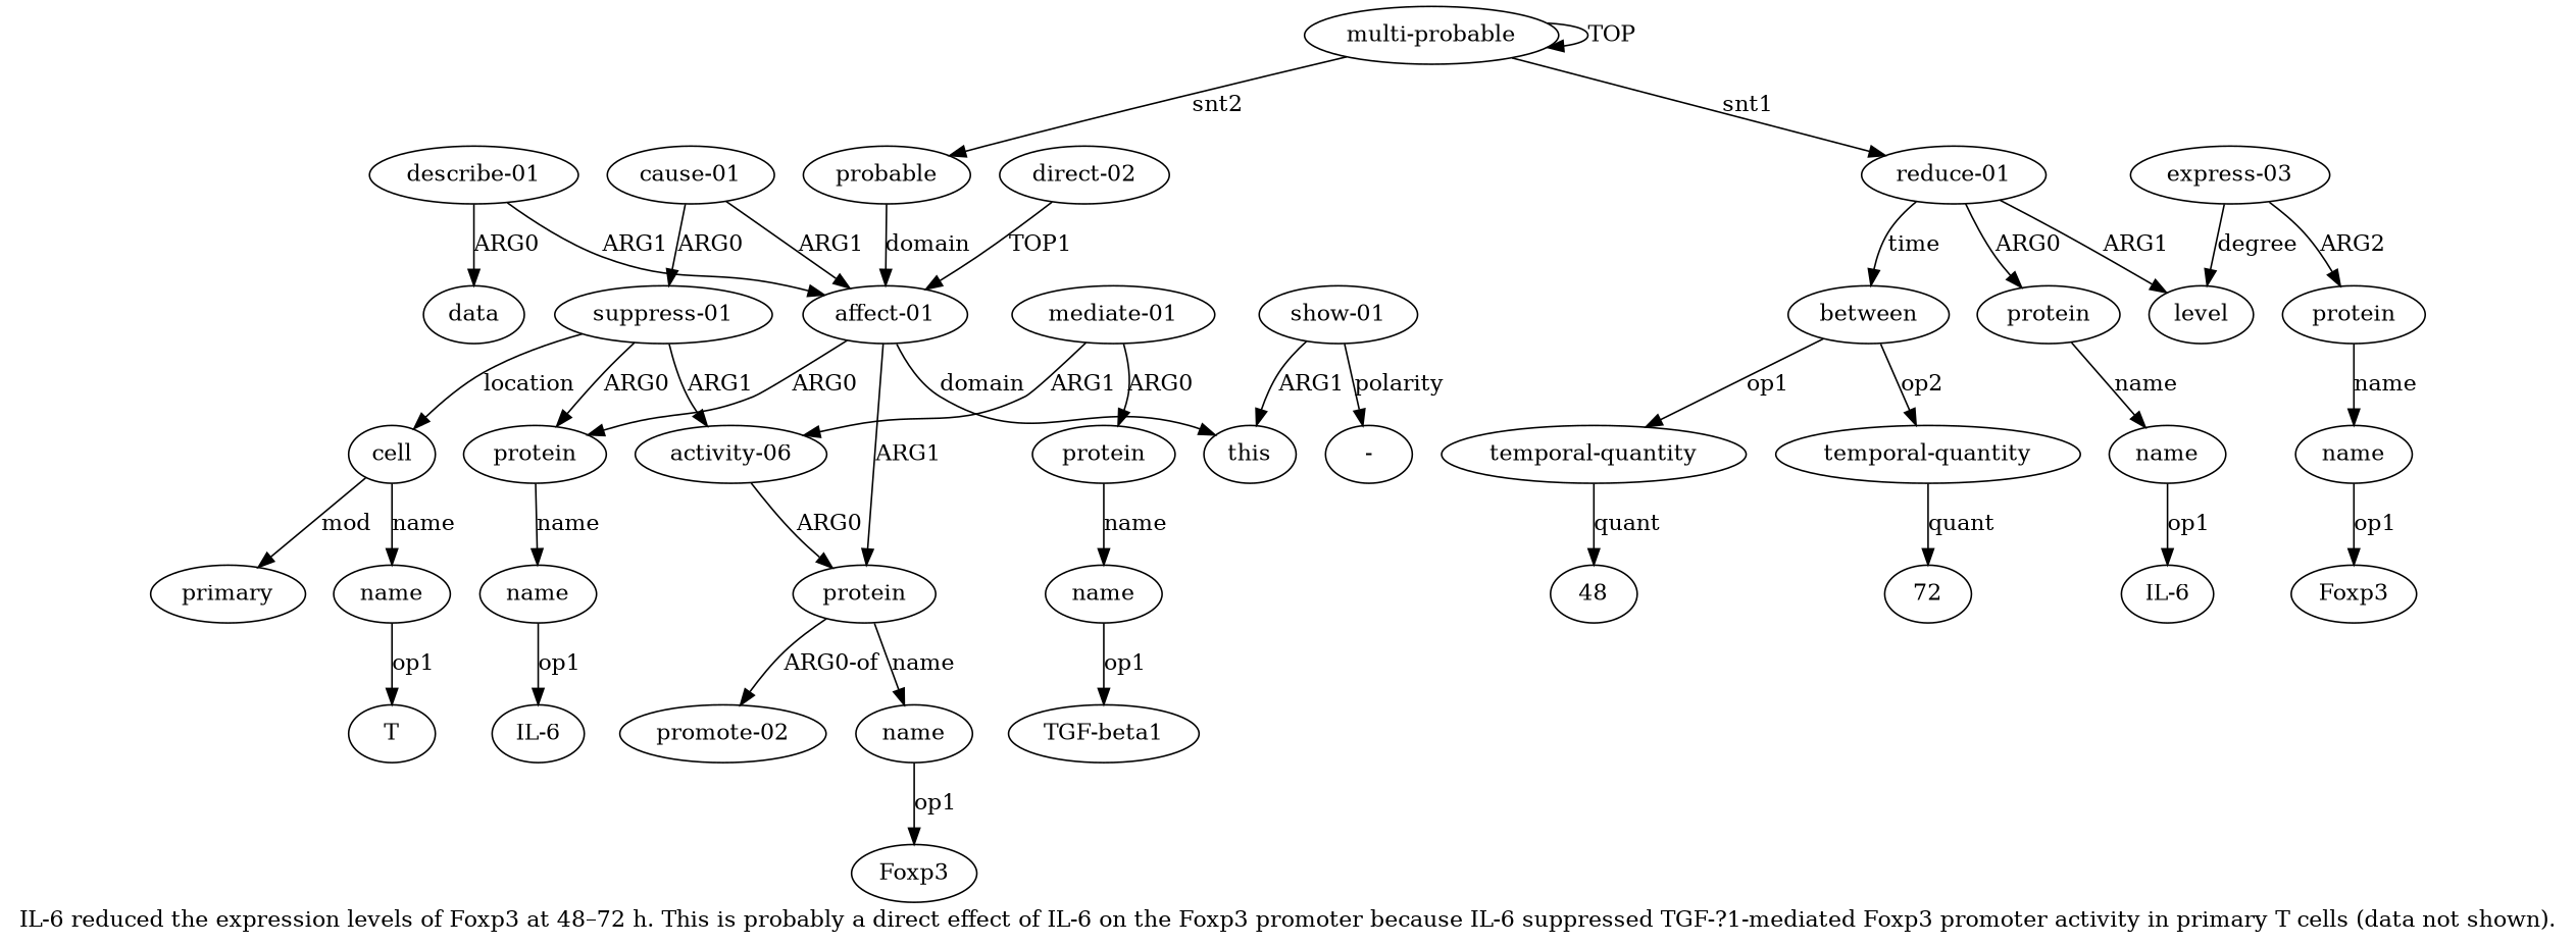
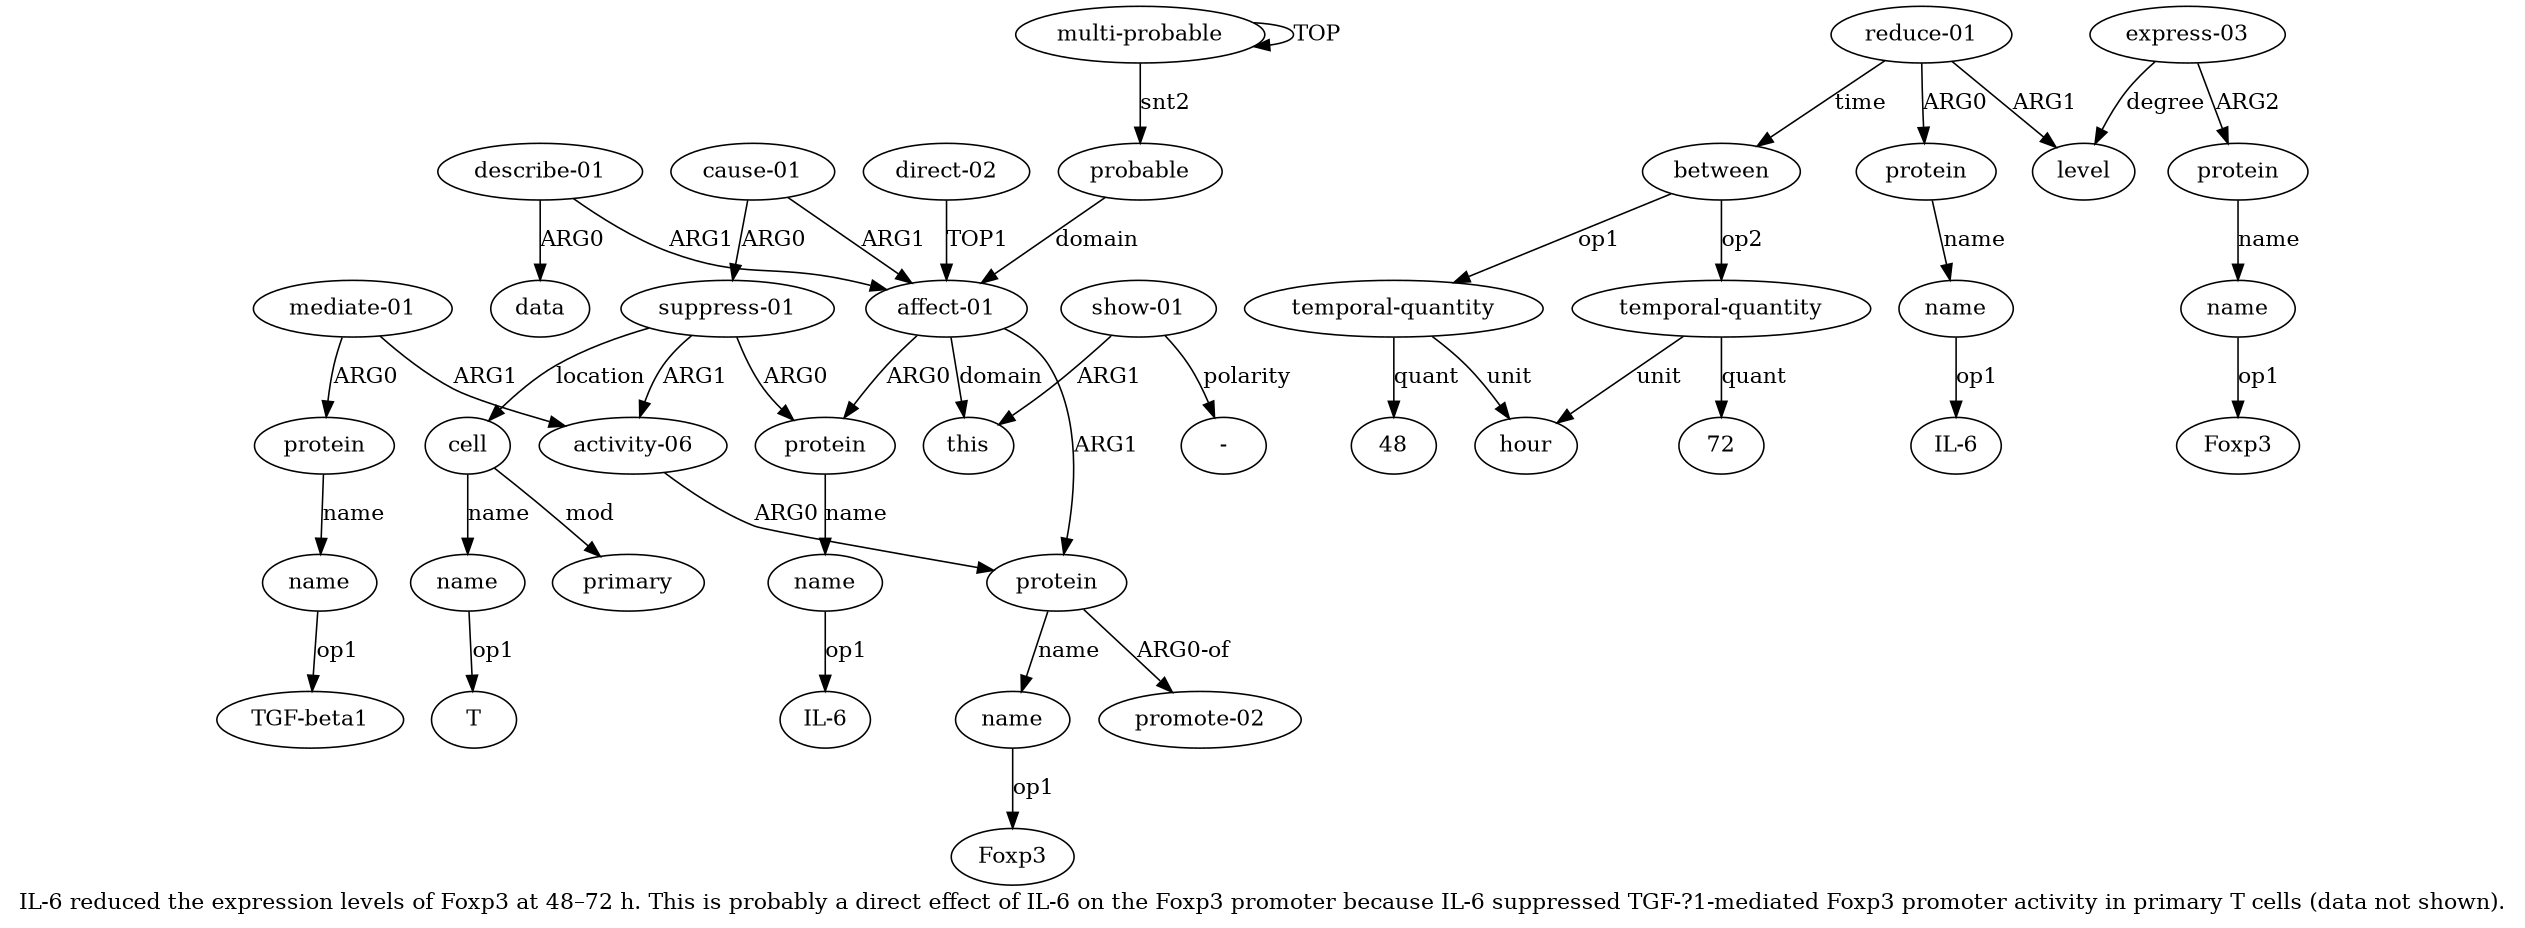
  digraph {
    label="IL-6 reduced the expression levels of Foxp3 at 48–72 h. This is probably a direct effect of IL-6 on the Foxp3 promoter because IL-6 suppressed TGF-?1-mediated Foxp3 promoter activity in primary T cells (data not shown)."
    node [color=black gold_ind=-1 gold_label=name test_ind=-1 test_label=name]
    edge [color=black gold_label=ARG1 test_label=ARG1]
    n1 [gold_ind=20 gold_label="cause-01" label="cause-01" test_ind=20 test_label="cause-01"]
    n2 [gold_ind=21 gold_label="suppress-01" label="suppress-01" test_ind=21 test_label="suppress-01"]
    n3 [gold_ind=13 gold_label="affect-01" label="affect-01" test_ind=13 test_label="affect-01"]
    n4 [gold_ind=22 gold_label="activity-06" label="activity-06" test_ind=22 test_label="activity-06"]
    n5 [gold_ind=27 gold_label=cell label=cell test_ind=27 test_label=cell]
    n6 [gold_ind=14 gold_label=protein label=protein test_ind=14 test_label=protein]
    n7 [gold_ind=16 gold_label=protein label=protein test_ind=16 test_label=protein]
    n8 [gold_ind=19 gold_label=this label=this test_ind=19 test_label=this]
    n9 [gold_ind=28 label=name test_ind=28]
    n10 [gold_ind=29 gold_label=primary label=primary test_ind=29 test_label=primary]
    n11 [gold_ind=15 label=name test_ind=15]
    n12 [gold_ind=23 gold_label="promote-02" label="promote-02" test_ind=23 test_label="promote-02"]
    n13 [gold_ind=17 label=name test_ind=17]
    n14 [gold_label=T label=T test_label=T]
    n15 [gold_label="IL-6" label="IL-6" test_label="IL-6"]
    n16 [gold_label=Foxp3 label=Foxp3 test_label=Foxp3]
    n17 [gold_ind=24 gold_label="mediate-01" label="mediate-01" test_ind=24 test_label="mediate-01"]
    n18 [gold_ind=25 gold_label=protein label=protein test_ind=25 test_label=protein]
    n19 [gold_ind=26 label=name test_ind=26]
    n20 [gold_label="TGF-beta1" label="TGF-beta1" test_label="TGF-beta1"]
    n21 [gold_label=72 label=72 test_label=72]
    n22 [gold_ind=31 gold_label=data label=data test_ind=31 test_label=data]
    n23 [gold_ind=30 gold_label="describe-01" label="describe-01" test_ind=30 test_label="describe-01"]
    n24 [gold_label="-" label="-" test_label="-"]
    n25 [gold_label=48 label=48 test_label=48]
    n26 [gold_ind=32 gold_label="show-01" label="show-01" test_ind=32 test_label="show-01"]
    n27 [gold_ind=11 gold_label="temporal-quantity" label="temporal-quantity" test_ind=11 test_label="temporal-quantity"]
+   n28 [gold_ind=10 gold_label=hour label=hour test_ind=10 test_label=hour]
    n29 [gold_ind=12 gold_label=probable label=probable test_ind=12 test_label=probable]
    n30 [gold_ind=18 gold_label="direct-02" label="direct-02" test_ind=18 test_label="direct-02"]
    n31 [gold_ind=1 gold_label="reduce-01" label="reduce-01" test_ind=1 test_label="reduce-01"]
    n32 [gold_ind=2 gold_label=protein label=protein test_ind=2 test_label=protein]
    n33 [gold_ind=4 gold_label=level label=level test_ind=4 test_label=level]
    n34 [gold_ind=8 gold_label=between label=between test_ind=8 test_label=between]
    n35 [gold_ind=3 label=name test_ind=3]
    n36 [gold_ind=9 gold_label="temporal-quantity" label="temporal-quantity" test_ind=9 test_label="temporal-quantity"]
    n37 [gold_label="IL-6" label="IL-6" test_label="IL-6"]
    n38 [gold_ind=0 gold_label="multi-sentence" label="multi-probable" test_ind=0 test_label="multi-sentence"]
    n39 [gold_ind=5 gold_label="express-03" label="express-03" test_ind=5 test_label="express-03"]
    n40 [gold_ind=6 gold_label=protein label=protein test_ind=6 test_label=protein]
    n41 [gold_ind=7 label=name test_ind=7]
    n42 [gold_label=Foxp3 label=Foxp3 test_label=Foxp3]
    n1 -> n2 [gold_label=ARG0 label=ARG0 test_label=ARG0]
    n1 -> n3 [label=ARG1]
    n2 -> n4 [label=ARG1]
    n2 -> n5 [gold_label=location label=location test_label=location]
    n2 -> n6 [gold_label=ARG0 label=ARG0 test_label=ARG0]
    n3 -> n6 [gold_label=ARG0 label=ARG0 test_label=ARG0]
    n3 -> n7 [label=ARG1]
    n3 -> n8 [gold_label=domain label=domain test_label=domain]
    n4 -> n7 [gold_label=ARG0 label=ARG0 test_label=ARG0]
    n5 -> n9 [gold_label=name label=name test_label=name]
    n5 -> n10 [gold_label=mod label=mod test_label=mod]
    n6 -> n11 [gold_label=name label=name test_label=name]
    n7 -> n12 [gold_label="ARG0-of" label="ARG0-of" test_label="ARG0-of"]
    n7 -> n13 [gold_label=name label=name test_label=name]
    n9 -> n14 [gold_label=op1 label=op1 test_label=op1]
    n11 -> n15 [gold_label=op1 label=op1 test_label=op1]
    n13 -> n16 [gold_label=op1 label=op1 test_label=op1]
    n17 -> n4 [label=ARG1]
    n17 -> n18 [gold_label=ARG0 label=ARG0 test_label=ARG0]
    n18 -> n19 [gold_label=name label=name test_label=name]
    n19 -> n20 [gold_label=op1 label=op1 test_label=op1]
    n23 -> n3 [label=ARG1]
    n23 -> n22 [gold_label=ARG0 label=ARG0 test_label=ARG0]
    n26 -> n8 [label=ARG1]
    n26 -> n24 [gold_label=polarity label=polarity test_label=polarity]
    n27 -> n21 [gold_label=quant label=quant test_label=quant]
+   n27 -> n28 [gold_label=unit label=unit test_label=unit]
    n29 -> n3 [gold_label=domain label=domain test_label=domain]
    n30 -> n3 [label=TOP1]
    n31 -> n32 [gold_label=ARG0 label=ARG0 test_label=ARG0]
    n31 -> n33 [label=ARG1]
    n31 -> n34 [gold_label=time label=time test_label=time]
    n32 -> n35 [gold_label=name label=name test_label=name]
    n34 -> n27 [gold_label=op2 label=op2 test_label=op2]
    n34 -> n36 [gold_label=op1 label=op1 test_label=op1]
    n35 -> n37 [gold_label=op1 label=op1 test_label=op1]
    n36 -> n25 [gold_label=quant label=quant test_label=quant]
+   n36 -> n28 [gold_label=unit label=unit test_label=unit]
    n38 -> n29 [gold_label=snt2 label=snt2 test_label=snt2]
-   n38 -> n31 [gold_label=snt1 label=snt1 test_label=snt1]
    n38 -> n38 [gold_label=TOP label=TOP test_label=TOP]
    n39 -> n33 [gold_label=degree label=degree test_label=degree]
    n39 -> n40 [gold_label=ARG2 label=ARG2 test_label=ARG2]
    n40 -> n41 [gold_label=name label=name test_label=name]
    n41 -> n42 [gold_label=op1 label=op1 test_label=op1]
  }
